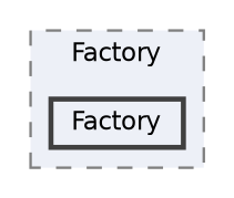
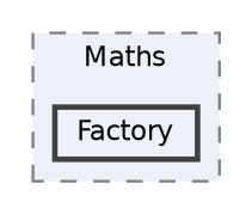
  digraph {
    compound=true
    n1 [color=grey25 fillcolor="#edf0f7" fontname=Helvetica fontsize=10 height=0.2 label=Factory shape=box style="filled,bold" width=0.4]
    subgraph cluster_1 {
      bgcolor="#edf0f7"
      fontname=Helvetica
      fontsize=10
-     label=Factory
+     label=Maths
      pencolor=grey50
      style="filled,dashed"
      n1
    }
  }
